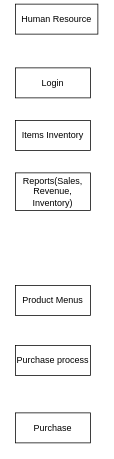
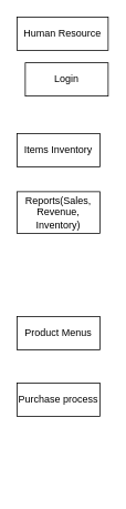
  <mxCell id="0" />
  <mxCell id="1" parent="0" />
- <mxCell id="2" value="Login" style="whiteSpace=wrap;html=1;align=center;" parent="1" vertex="1"><mxGeometry x="20" y="90" width="100" height="40" as="geometry" /></mxCell>
+ <mxCell id="2" value="Login" style="whiteSpace=wrap;html=1;align=center;" parent="1" vertex="1"><mxGeometry x="30" y="75" width="100" height="40" as="geometry" /></mxCell>
  <mxCell id="3" value="Product Menus&lt;span style=&quot;color: rgba(0 , 0 , 0 , 0) ; font-family: monospace ; font-size: 0px&quot;&gt;%3CmxGraphModel%3E%3Croot%3E%3CmxCell%20id%3D%220%22%2F%3E%3CmxCell%20id%3D%221%22%20parent%3D%220%22%2F%3E%3CmxCell%20id%3D%222%22%20value%3D%22Entity%22%20style%3D%22whiteSpace%3Dwrap%3Bhtml%3D1%3Balign%3Dcenter%3B%22%20vertex%3D%221%22%20parent%3D%221%22%3E%3CmxGeometry%20x%3D%22160%22%20y%3D%2250%22%20width%3D%22100%22%20height%3D%2240%22%20as%3D%22geometry%22%2F%3E%3C%2FmxCell%3E%3C%2Froot%3E%3C%2FmxGraphModel%3E&lt;/span&gt;" style="whiteSpace=wrap;html=1;align=center;" parent="1" vertex="1"><mxGeometry x="20" y="380" width="100" height="40" as="geometry" /></mxCell>
  <mxCell id="4" value="Purchase process" style="whiteSpace=wrap;html=1;align=center;" parent="1" vertex="1"><mxGeometry x="20" y="460" width="100" height="40" as="geometry" /></mxCell>
- <mxCell id="5" value="Purchase" style="whiteSpace=wrap;html=1;align=center;" parent="1" vertex="1"><mxGeometry x="20" y="550" width="100" height="40" as="geometry" /></mxCell>
  <mxCell id="6" value="Items Inventory" style="whiteSpace=wrap;html=1;align=center;" parent="1" vertex="1"><mxGeometry x="20" y="160" width="100" height="40" as="geometry" /></mxCell>
  <mxCell id="7" value="Reports(Sales, Revenue, Inventory)" style="whiteSpace=wrap;html=1;align=center;" parent="1" vertex="1"><mxGeometry x="20" y="230" width="100" height="50" as="geometry" /></mxCell>
- <mxCell id="8" value="Human Resource" style="whiteSpace=wrap;html=1;align=center;" parent="1" vertex="1"><mxGeometry x="20" y="5" width="110" height="40" as="geometry" /></mxCell>
+ <mxCell id="8" value="Human Resource" style="whiteSpace=wrap;html=1;align=center;" parent="1" vertex="1"><mxGeometry x="20" y="20" width="110" height="40" as="geometry" /></mxCell>
